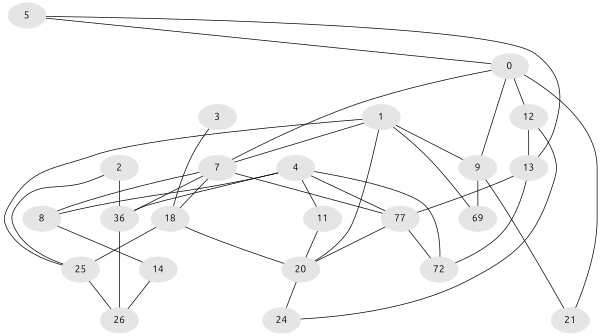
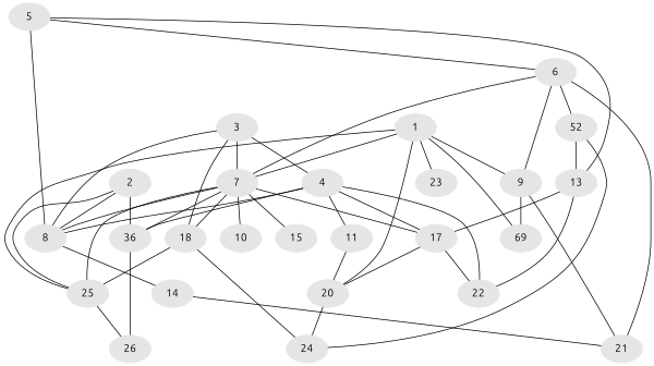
  graph {
    fontname=Ubuntu
    node [color=gray90 fontname=Ubuntu style=filled]
    edge [fontname=Ubuntu weight=1.0]
    1
    7
    9
    n4 [label=69]
    20
+   23
    25
    8
    n9 [label=36]
    18
-   17 [label=77]
+   17
+   10
+   15
    21
    24
    26
    2
    14
    3
    4
    11
-   22 [label=72]
+   22
    5
-   6 [label=0]
+   6
    13
-   12
+   12 [label=52]
    1 -- 7
    1 -- 9
    1 -- n4
    1 -- 20
+   1 -- 23
    1 -- 25
+   7 -- 25
    7 -- 8
    7 -- n9
    7 -- 18
    7 -- 17
+   7 -- 10
+   7 -- 15
    9 -- n4
    9 -- 21 [weight=2.0]
    20 -- 24
    25 -- 26
    8 -- 14
    n9 -- 26
-   18 -- 20 [weight=2.0]
+   18 -- 24 [weight=2.0]
    18 -- 25
    17 -- 20
    17 -- 22
    2 -- 25
+   2 -- 8
    2 -- n9
-   14 -- 26
+   14 -- 21
+   3 -- 7 [weight=3.0]
+   3 -- 8
    3 -- 18
+   3 -- 4
    4 -- 8
    4 -- n9
    4 -- 17
    4 -- 11
    4 -- 22
    11 -- 20
+   5 -- 8 [weight=3.0]
    5 -- 6
    5 -- 13
    6 -- 7
    6 -- 9
    6 -- 21 [weight=2.0]
    6 -- 12
    13 -- 17
    13 -- 22
    12 -- 24
    12 -- 13
  }
